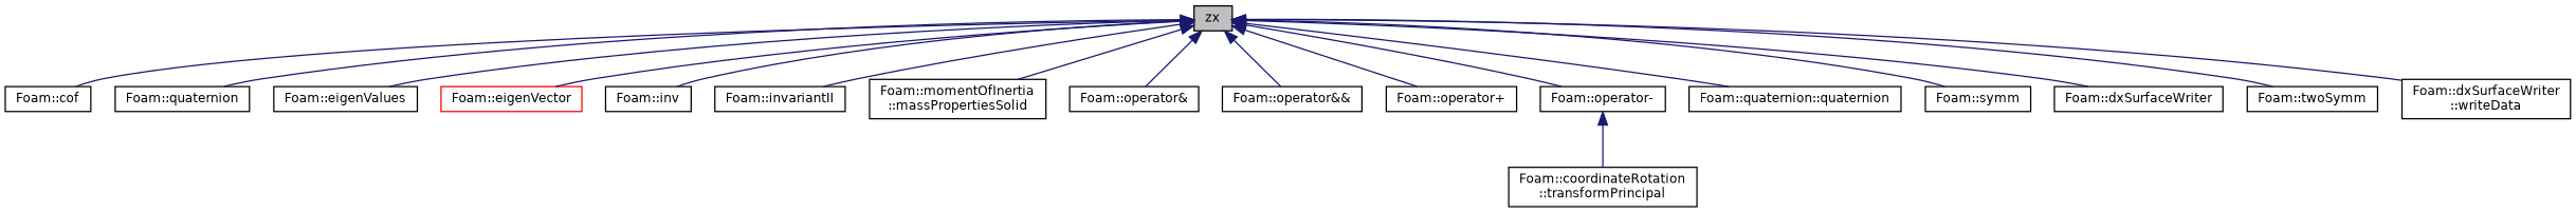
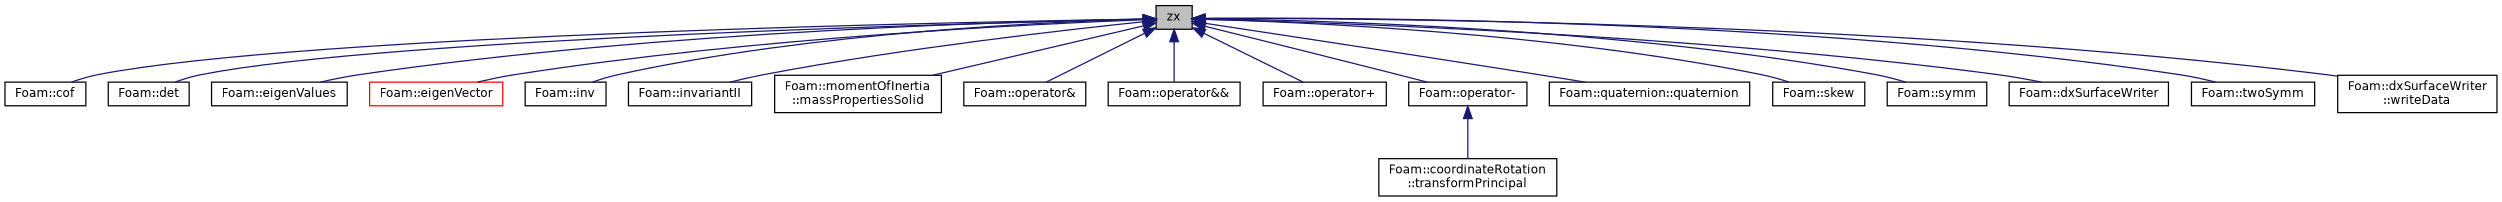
  digraph {
    rankdir=TB
    node [color=black fontname=Helvetica fontsize=10 shape=record]
    edge [color=midnightblue dir=back fontname=Helvetica fontsize=10 labelfontname=Helvetica labelfontsize=10 style=solid]
    n1 [fillcolor=grey75 fontcolor=black height=0.2 label=zx style=filled width=0.4]
    n2 [height=0.2 label="Foam::cof" width=0.4]
-   n3 [height=0.2 label="Foam::quaternion" width=0.4]
+   n3 [height=0.2 label="Foam::det" width=0.4]
    n4 [height=0.2 label="Foam::eigenValues" width=0.4]
    n5 [color=red height=0.2 label="Foam::eigenVector" width=0.4]
    n6 [height=0.2 label="Foam::inv" width=0.4]
    n7 [height=0.2 label="Foam::invariantII" width=0.4]
    n8 [height=0.2 label="Foam::momentOfInertia\l::massPropertiesSolid" width=0.4]
    n9 [height=0.2 label="Foam::operator&" width=0.4]
    n10 [height=0.2 label="Foam::operator&&" width=0.4]
    n11 [height=0.2 label="Foam::operator+" width=0.4]
    n12 [height=0.2 label="Foam::operator-" width=0.4]
    n13 [height=0.2 label="Foam::quaternion::quaternion" width=0.4]
+   n14 [height=0.2 label="Foam::skew" width=0.4]
    n15 [height=0.2 label="Foam::symm" width=0.4]
    n16 [height=0.2 label="Foam::dxSurfaceWriter" width=0.4]
    n17 [height=0.2 label="Foam::twoSymm" width=0.4]
    n18 [height=0.2 label="Foam::dxSurfaceWriter\l::writeData" width=0.4]
    n19 [height=0.2 label="Foam::coordinateRotation\l::transformPrincipal" width=0.4]
    n1 -> n2
    n1 -> n3
    n1 -> n4
    n1 -> n5
    n1 -> n6
    n1 -> n7
    n1 -> n8
    n1 -> n9
    n1 -> n10
    n1 -> n11
    n1 -> n12
    n1 -> n13
+   n1 -> n14
    n1 -> n15
    n1 -> n16
    n1 -> n17
    n1 -> n18
    n12 -> n19
  }
